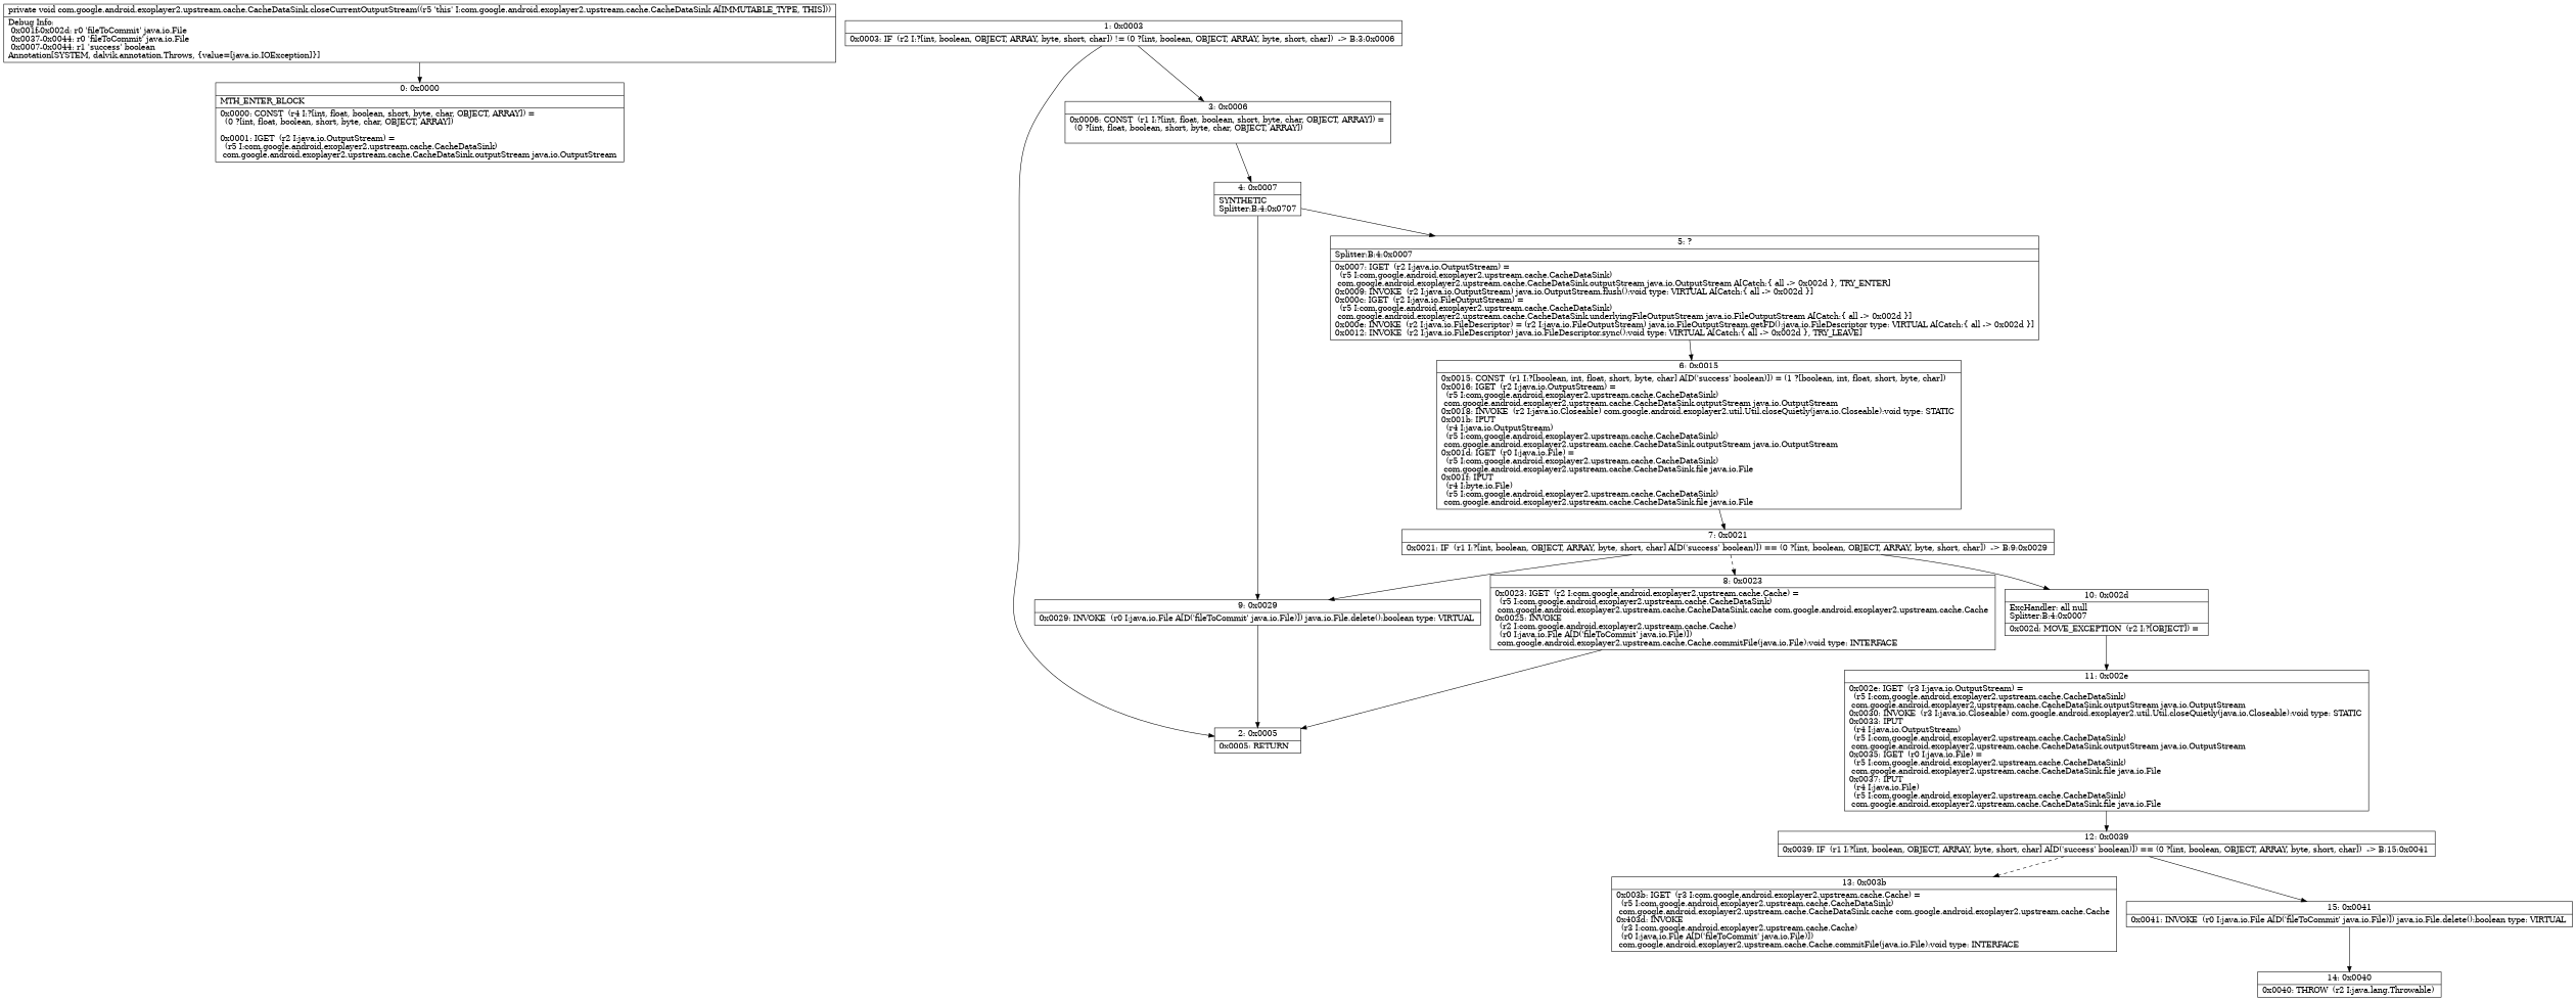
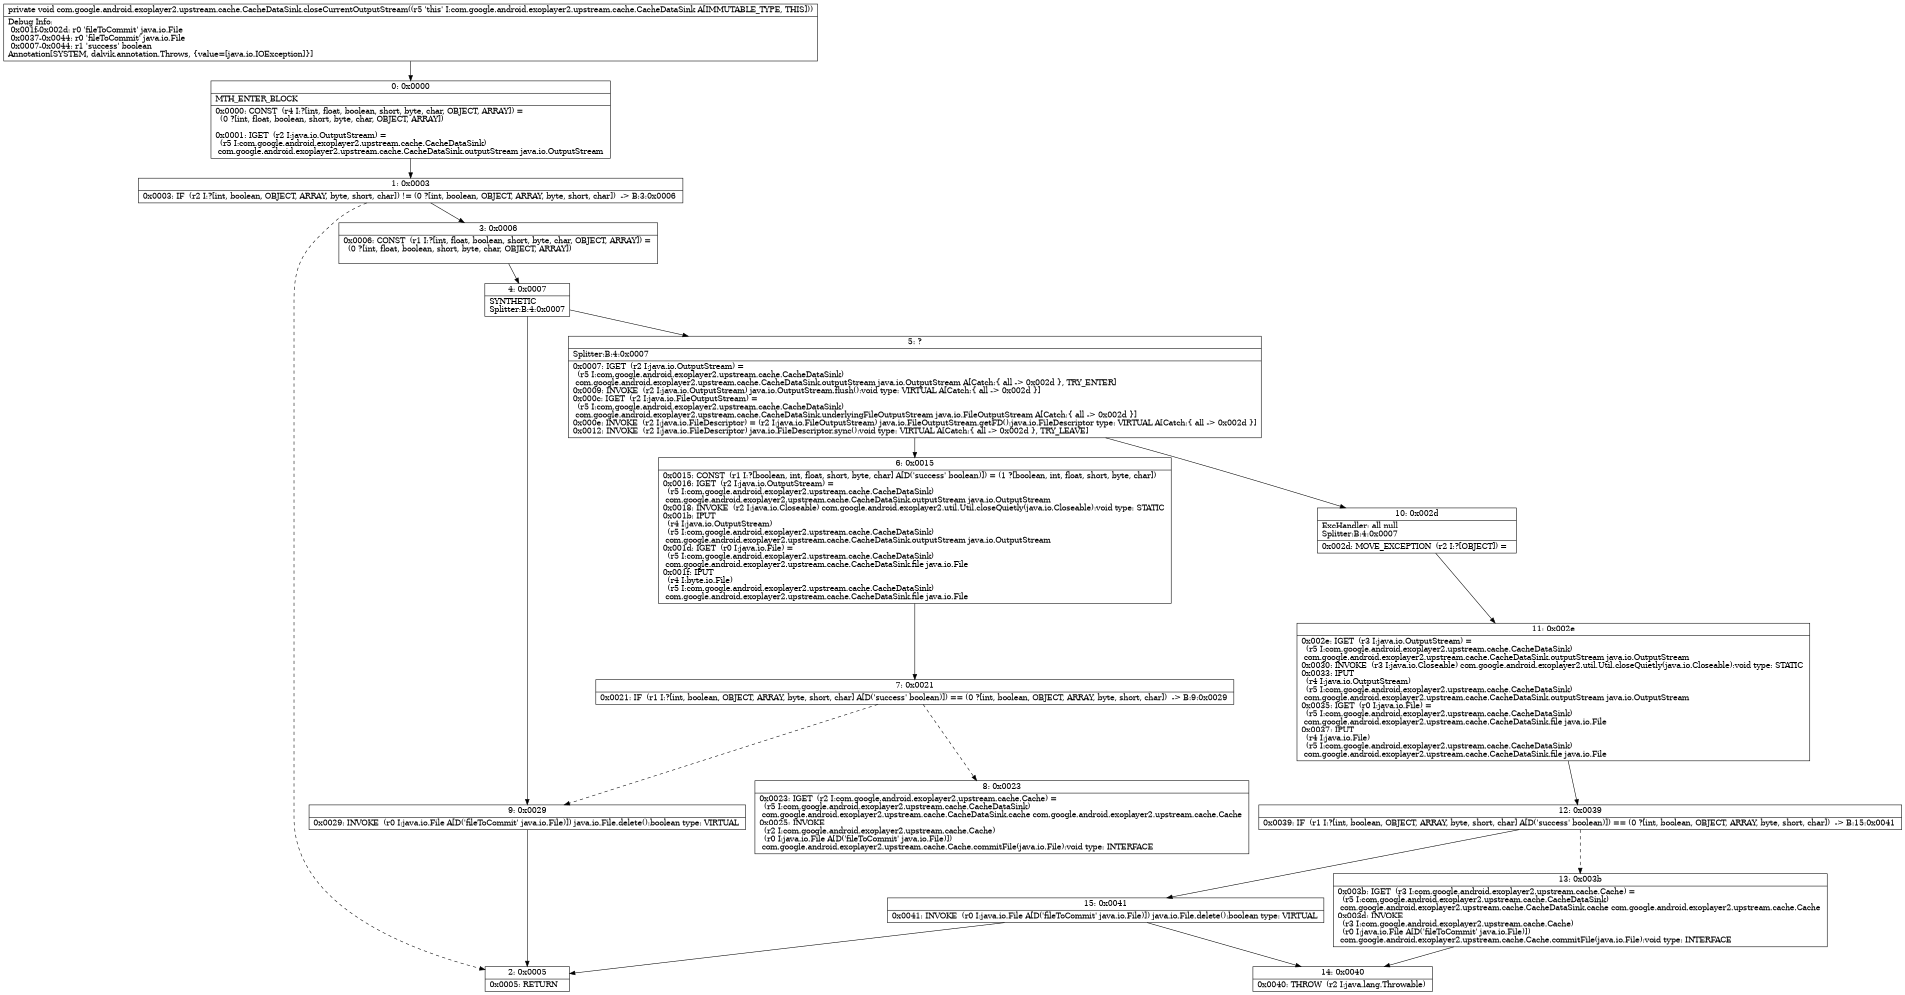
  digraph {
    node [shape=record]
    n1 [label="{0\:\ 0x0000|MTH_ENTER_BLOCK\l|0x0000: CONST  (r4 I:?[int, float, boolean, short, byte, char, OBJECT, ARRAY]) = \l  (0 ?[int, float, boolean, short, byte, char, OBJECT, ARRAY])\l \l0x0001: IGET  (r2 I:java.io.OutputStream) = \l  (r5 I:com.google.android.exoplayer2.upstream.cache.CacheDataSink)\l com.google.android.exoplayer2.upstream.cache.CacheDataSink.outputStream java.io.OutputStream \l}"]
    n2 [label="{1\:\ 0x0003|0x0003: IF  (r2 I:?[int, boolean, OBJECT, ARRAY, byte, short, char]) != (0 ?[int, boolean, OBJECT, ARRAY, byte, short, char])  \-\> B:3:0x0006 \l}"]
    n3 [label="{2\:\ 0x0005|0x0005: RETURN   \l}"]
    n4 [label="{3\:\ 0x0006|0x0006: CONST  (r1 I:?[int, float, boolean, short, byte, char, OBJECT, ARRAY]) = \l  (0 ?[int, float, boolean, short, byte, char, OBJECT, ARRAY])\l \l}"]
-   n5 [label="{4\:\ 0x0007|SYNTHETIC\lSplitter:B:4:0x0707\l}"]
+   n5 [label="{4\:\ 0x0007|SYNTHETIC\lSplitter:B:4:0x0007\l}"]
    n6 [label="{5\:\ ?|Splitter:B:4:0x0007\l|0x0007: IGET  (r2 I:java.io.OutputStream) = \l  (r5 I:com.google.android.exoplayer2.upstream.cache.CacheDataSink)\l com.google.android.exoplayer2.upstream.cache.CacheDataSink.outputStream java.io.OutputStream A[Catch:\{ all \-\> 0x002d \}, TRY_ENTER]\l0x0009: INVOKE  (r2 I:java.io.OutputStream) java.io.OutputStream.flush():void type: VIRTUAL A[Catch:\{ all \-\> 0x002d \}]\l0x000c: IGET  (r2 I:java.io.FileOutputStream) = \l  (r5 I:com.google.android.exoplayer2.upstream.cache.CacheDataSink)\l com.google.android.exoplayer2.upstream.cache.CacheDataSink.underlyingFileOutputStream java.io.FileOutputStream A[Catch:\{ all \-\> 0x002d \}]\l0x000e: INVOKE  (r2 I:java.io.FileDescriptor) = (r2 I:java.io.FileOutputStream) java.io.FileOutputStream.getFD():java.io.FileDescriptor type: VIRTUAL A[Catch:\{ all \-\> 0x002d \}]\l0x0012: INVOKE  (r2 I:java.io.FileDescriptor) java.io.FileDescriptor.sync():void type: VIRTUAL A[Catch:\{ all \-\> 0x002d \}, TRY_LEAVE]\l}"]
    n7 [label="{9\:\ 0x0029|0x0029: INVOKE  (r0 I:java.io.File A[D('fileToCommit' java.io.File)]) java.io.File.delete():boolean type: VIRTUAL \l}"]
    n8 [label="{10\:\ 0x002d|ExcHandler: all null\lSplitter:B:4:0x0007\l|0x002d: MOVE_EXCEPTION  (r2 I:?[OBJECT]) =  \l}"]
    n9 [label="{6\:\ 0x0015|0x0015: CONST  (r1 I:?[boolean, int, float, short, byte, char] A[D('success' boolean)]) = (1 ?[boolean, int, float, short, byte, char]) \l0x0016: IGET  (r2 I:java.io.OutputStream) = \l  (r5 I:com.google.android.exoplayer2.upstream.cache.CacheDataSink)\l com.google.android.exoplayer2.upstream.cache.CacheDataSink.outputStream java.io.OutputStream \l0x0018: INVOKE  (r2 I:java.io.Closeable) com.google.android.exoplayer2.util.Util.closeQuietly(java.io.Closeable):void type: STATIC \l0x001b: IPUT  \l  (r4 I:java.io.OutputStream)\l  (r5 I:com.google.android.exoplayer2.upstream.cache.CacheDataSink)\l com.google.android.exoplayer2.upstream.cache.CacheDataSink.outputStream java.io.OutputStream \l0x001d: IGET  (r0 I:java.io.File) = \l  (r5 I:com.google.android.exoplayer2.upstream.cache.CacheDataSink)\l com.google.android.exoplayer2.upstream.cache.CacheDataSink.file java.io.File \l0x001f: IPUT  \l  (r4 I:byte.io.File)\l  (r5 I:com.google.android.exoplayer2.upstream.cache.CacheDataSink)\l com.google.android.exoplayer2.upstream.cache.CacheDataSink.file java.io.File \l}"]
    n10 [label="{11\:\ 0x002e|0x002e: IGET  (r3 I:java.io.OutputStream) = \l  (r5 I:com.google.android.exoplayer2.upstream.cache.CacheDataSink)\l com.google.android.exoplayer2.upstream.cache.CacheDataSink.outputStream java.io.OutputStream \l0x0030: INVOKE  (r3 I:java.io.Closeable) com.google.android.exoplayer2.util.Util.closeQuietly(java.io.Closeable):void type: STATIC \l0x0033: IPUT  \l  (r4 I:java.io.OutputStream)\l  (r5 I:com.google.android.exoplayer2.upstream.cache.CacheDataSink)\l com.google.android.exoplayer2.upstream.cache.CacheDataSink.outputStream java.io.OutputStream \l0x0035: IGET  (r0 I:java.io.File) = \l  (r5 I:com.google.android.exoplayer2.upstream.cache.CacheDataSink)\l com.google.android.exoplayer2.upstream.cache.CacheDataSink.file java.io.File \l0x0037: IPUT  \l  (r4 I:java.io.File)\l  (r5 I:com.google.android.exoplayer2.upstream.cache.CacheDataSink)\l com.google.android.exoplayer2.upstream.cache.CacheDataSink.file java.io.File \l}"]
    n11 [label="{7\:\ 0x0021|0x0021: IF  (r1 I:?[int, boolean, OBJECT, ARRAY, byte, short, char] A[D('success' boolean)]) == (0 ?[int, boolean, OBJECT, ARRAY, byte, short, char])  \-\> B:9:0x0029 \l}"]
    n12 [label="{8\:\ 0x0023|0x0023: IGET  (r2 I:com.google.android.exoplayer2.upstream.cache.Cache) = \l  (r5 I:com.google.android.exoplayer2.upstream.cache.CacheDataSink)\l com.google.android.exoplayer2.upstream.cache.CacheDataSink.cache com.google.android.exoplayer2.upstream.cache.Cache \l0x0025: INVOKE  \l  (r2 I:com.google.android.exoplayer2.upstream.cache.Cache)\l  (r0 I:java.io.File A[D('fileToCommit' java.io.File)])\l com.google.android.exoplayer2.upstream.cache.Cache.commitFile(java.io.File):void type: INTERFACE \l}"]
    n13 [label="{12\:\ 0x0039|0x0039: IF  (r1 I:?[int, boolean, OBJECT, ARRAY, byte, short, char] A[D('success' boolean)]) == (0 ?[int, boolean, OBJECT, ARRAY, byte, short, char])  \-\> B:15:0x0041 \l}"]
-   n14 [label="{13\:\ 0x003b|0x003b: IGET  (r3 I:com.google.android.exoplayer2.upstream.cache.Cache) = \l  (r5 I:com.google.android.exoplayer2.upstream.cache.CacheDataSink)\l com.google.android.exoplayer2.upstream.cache.CacheDataSink.cache com.google.android.exoplayer2.upstream.cache.Cache \l0x403d: INVOKE  \l  (r3 I:com.google.android.exoplayer2.upstream.cache.Cache)\l  (r0 I:java.io.File A[D('fileToCommit' java.io.File)])\l com.google.android.exoplayer2.upstream.cache.Cache.commitFile(java.io.File):void type: INTERFACE \l}"]
+   n14 [label="{13\:\ 0x003b|0x003b: IGET  (r3 I:com.google.android.exoplayer2.upstream.cache.Cache) = \l  (r5 I:com.google.android.exoplayer2.upstream.cache.CacheDataSink)\l com.google.android.exoplayer2.upstream.cache.CacheDataSink.cache com.google.android.exoplayer2.upstream.cache.Cache \l0x003d: INVOKE  \l  (r3 I:com.google.android.exoplayer2.upstream.cache.Cache)\l  (r0 I:java.io.File A[D('fileToCommit' java.io.File)])\l com.google.android.exoplayer2.upstream.cache.Cache.commitFile(java.io.File):void type: INTERFACE \l}"]
    n15 [label="{15\:\ 0x0041|0x0041: INVOKE  (r0 I:java.io.File A[D('fileToCommit' java.io.File)]) java.io.File.delete():boolean type: VIRTUAL \l}"]
    n16 [label="{14\:\ 0x0040|0x0040: THROW  (r2 I:java.lang.Throwable) \l}"]
    n17 [label="{private void com.google.android.exoplayer2.upstream.cache.CacheDataSink.closeCurrentOutputStream((r5 'this' I:com.google.android.exoplayer2.upstream.cache.CacheDataSink A[IMMUTABLE_TYPE, THIS]))  | Debug Info:\l  0x001f\-0x002d: r0 'fileToCommit' java.io.File\l  0x0037\-0x0044: r0 'fileToCommit' java.io.File\l  0x0007\-0x0044: r1 'success' boolean\lAnnotation[SYSTEM, dalvik.annotation.Throws, \{value=[java.io.IOException]\}]\l}"]
-   n2 -> n3 [style=solid]
+   n1 -> n2
+   n2 -> n3 [style=dashed]
    n2 -> n4
    n4 -> n5
    n5 -> n6
    n5 -> n7
-   n11 -> n8
+   n6 -> n8
    n6 -> n9
    n7 -> n3
    n8 -> n10
    n9 -> n11
    n10 -> n13
-   n11 -> n7
+   n11 -> n7 [style=dashed]
    n11 -> n12 [style=dashed]
-   n12 -> n3
+   n15 -> n3
    n13 -> n14 [style=dashed]
    n13 -> n15
+   n14 -> n16
    n15 -> n16
    n17 -> n1
  }
